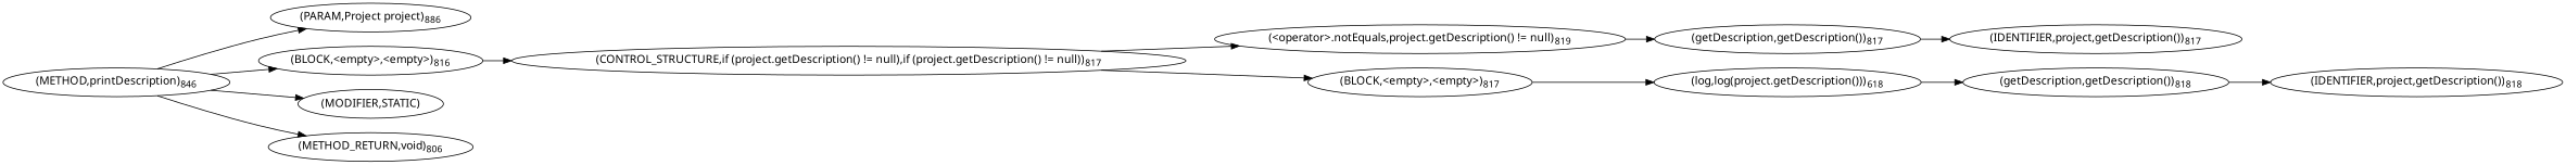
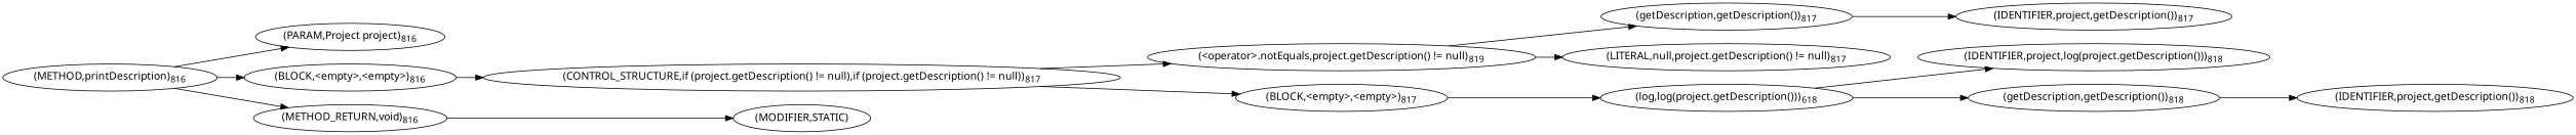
  digraph {
    fontname="Noto Sans"
    rankdir=LR
    node [fontname="Noto Sans"]
    edge [fontname="Noto Sans"]
-   n1 [label=<(METHOD,printDescription)<SUB>846</SUB>>]
-   n2 [label=<(PARAM,Project project)<SUB>886</SUB>>]
+   n1 [label=<(METHOD,printDescription)<SUB>816</SUB>>]
+   n2 [label=<(PARAM,Project project)<SUB>816</SUB>>]
    n3 [label=<(BLOCK,&lt;empty&gt;,&lt;empty&gt;)<SUB>816</SUB>>]
    n4 [label=<(MODIFIER,STATIC)>]
-   n5 [label=<(METHOD_RETURN,void)<SUB>806</SUB>>]
+   n5 [label=<(METHOD_RETURN,void)<SUB>816</SUB>>]
    n6 [label=<(CONTROL_STRUCTURE,if (project.getDescription() != null),if (project.getDescription() != null))<SUB>817</SUB>>]
    n7 [label=<(&lt;operator&gt;.notEquals,project.getDescription() != null)<SUB>819</SUB>>]
    n8 [label=<(BLOCK,&lt;empty&gt;,&lt;empty&gt;)<SUB>817</SUB>>]
    n9 [label=<(getDescription,getDescription())<SUB>817</SUB>>]
+   n10 [label=<(LITERAL,null,project.getDescription() != null)<SUB>817</SUB>>]
    n11 [label=<(log,log(project.getDescription()))<SUB>618</SUB>>]
    n12 [label=<(IDENTIFIER,project,getDescription())<SUB>817</SUB>>]
+   n13 [label=<(IDENTIFIER,project,log(project.getDescription()))<SUB>818</SUB>>]
    n14 [label=<(getDescription,getDescription())<SUB>818</SUB>>]
    n15 [label=<(IDENTIFIER,project,getDescription())<SUB>818</SUB>>]
    n1 -> n2
    n1 -> n3
-   n1 -> n4
+   n5 -> n4
    n1 -> n5
    n3 -> n6
    n6 -> n7
    n6 -> n8
    n7 -> n9
+   n7 -> n10
    n8 -> n11
    n9 -> n12
+   n11 -> n13
    n11 -> n14
    n14 -> n15
  }
